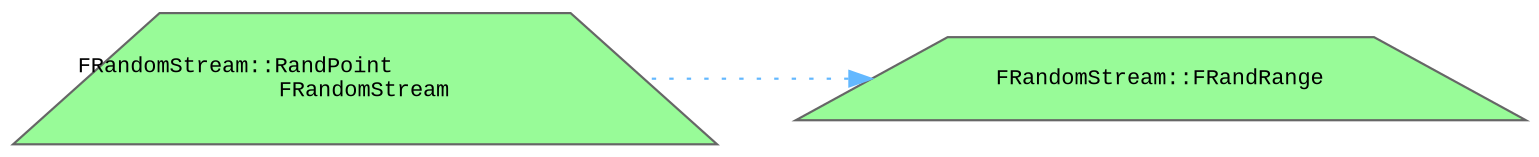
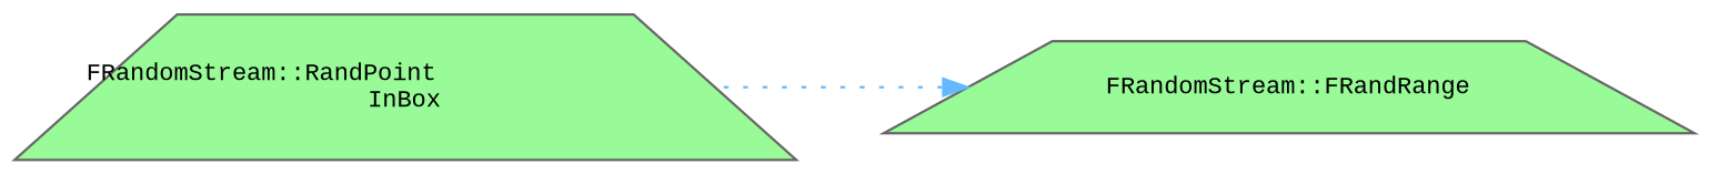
  digraph {
    rankdir=RL
    fontname="Liberation Mono"
    node [fillcolor=palegreen fontname="Liberation Mono" fontsize=10 shape=trapezium style=filled]
    n1 [color=gray40 fontcolor=black height=0.2 label="FRandomStream::FRandRange" width=0.4]
-   n2 [color=grey40 height=0.2 label="FRandomStream::RandPoint\lFRandomStream" width=0.4]
+   n2 [color=grey40 height=0.2 label="FRandomStream::RandPoint\lInBox" width=0.4]
    n1 -> n2 [color=steelblue1 dir=back fontname="Liberation Mono" fontsize=10 labelfontname=Helvetica labelfontsize=10 style=dotted]
  }
